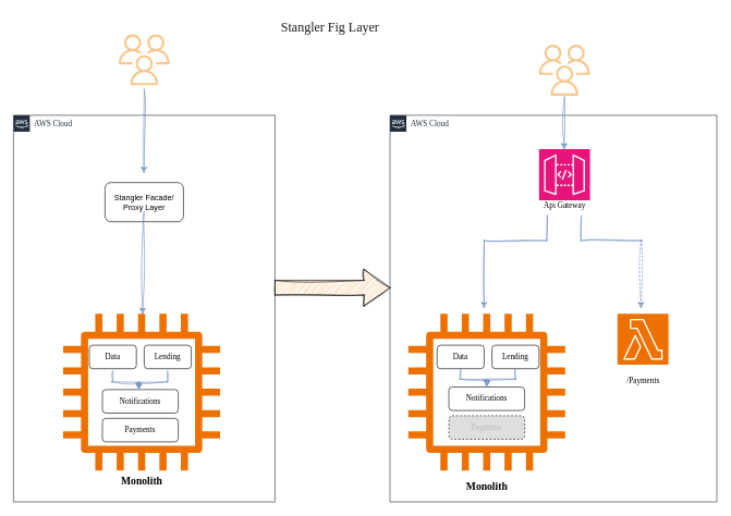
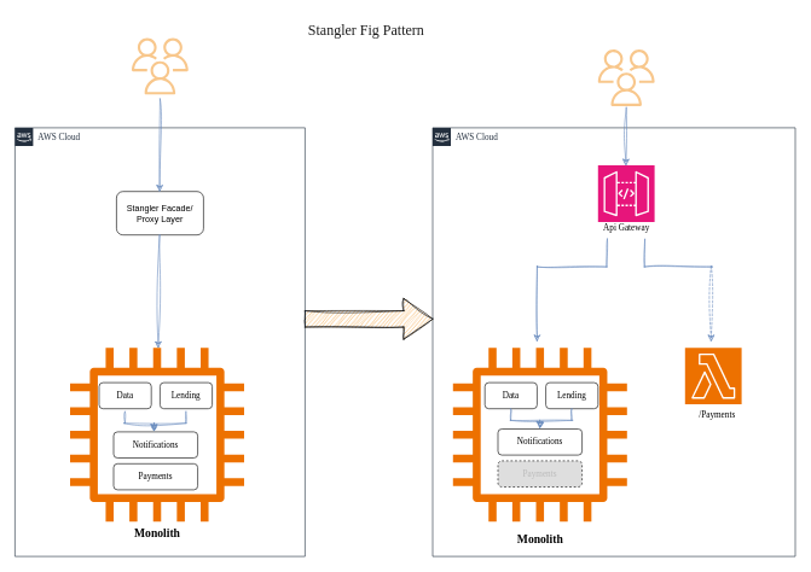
  <mxCell id="0" />
  <mxCell id="1" parent="0" />
- <mxCell id="2" value="Stangler Fig Layer" style="text;html=1;align=center;verticalAlign=middle;resizable=0;points=[];autosize=1;strokeColor=none;fillColor=none;fontSize=20;fontFamily=Architects Daughter;fontColor=#1A1A1A;" parent="1" vertex="1"><mxGeometry x="398" y="20" width="212" height="40" as="geometry" /></mxCell>
+ <mxCell id="2" value="Stangler Fig Pattern" style="text;html=1;align=center;verticalAlign=middle;resizable=0;points=[];autosize=1;strokeColor=none;fillColor=none;fontSize=20;fontFamily=Architects Daughter;fontColor=#1A1A1A;" parent="1" vertex="1"><mxGeometry x="398" y="20" width="212" height="40" as="geometry" /></mxCell>
  <mxCell id="3" value="" style="html=1;shadow=0;dashed=0;align=center;verticalAlign=middle;shape=mxgraph.arrows2.arrow;dy=0.6;dx=40;notch=0;sketch=1;hachureGap=4;jiggle=2;curveFitting=1;fontFamily=Architects Daughter;fontSource=https%3A%2F%2Ffonts.googleapis.com%2Fcss%3Ffamily%3DArchitects%2BDaughter;fontSize=20;fillColor=#f5ab50;" parent="1" vertex="1"><mxGeometry x="420" y="412" width="176" height="56" as="geometry" /></mxCell>
  <mxCell id="4" value="AWS Cloud" style="points=[[0,0],[0.25,0],[0.5,0],[0.75,0],[1,0],[1,0.25],[1,0.5],[1,0.75],[1,1],[0.75,1],[0.5,1],[0.25,1],[0,1],[0,0.75],[0,0.5],[0,0.25]];outlineConnect=0;gradientColor=none;html=1;whiteSpace=wrap;fontSize=12;fontStyle=0;container=1;pointerEvents=0;collapsible=0;recursiveResize=0;shape=mxgraph.aws4.group;grIcon=mxgraph.aws4.group_aws_cloud_alt;strokeColor=#232F3E;fillColor=none;verticalAlign=top;align=left;spacingLeft=30;fontColor=#232F3E;dashed=0;hachureGap=4;fontFamily=Architects Daughter;fontSource=https%3A%2F%2Ffonts.googleapis.com%2Fcss%3Ffamily%3DArchitects%2BDaughter;" parent="1" vertex="1"><mxGeometry x="596" y="176" width="500" height="592" as="geometry" /></mxCell>
  <mxCell id="5" value="" style="sketch=0;points=[[0,0,0],[0.25,0,0],[0.5,0,0],[0.75,0,0],[1,0,0],[0,1,0],[0.25,1,0],[0.5,1,0],[0.75,1,0],[1,1,0],[0,0.25,0],[0,0.5,0],[0,0.75,0],[1,0.25,0],[1,0.5,0],[1,0.75,0]];outlineConnect=0;fontColor=#232F3E;fillColor=#E7157B;strokeColor=#ffffff;dashed=0;verticalLabelPosition=bottom;verticalAlign=top;align=center;html=1;fontSize=12;fontStyle=0;aspect=fixed;shape=mxgraph.aws4.resourceIcon;resIcon=mxgraph.aws4.api_gateway;" parent="4" vertex="1"><mxGeometry x="228" y="52" width="78" height="78" as="geometry" /></mxCell>
  <mxCell id="6" value="" style="sketch=0;points=[[0,0,0],[0.25,0,0],[0.5,0,0],[0.75,0,0],[1,0,0],[0,1,0],[0.25,1,0],[0.5,1,0],[0.75,1,0],[1,1,0],[0,0.25,0],[0,0.5,0],[0,0.75,0],[1,0.25,0],[1,0.5,0],[1,0.75,0]];outlineConnect=0;fontColor=#232F3E;fillColor=#ED7100;strokeColor=#ffffff;dashed=0;verticalLabelPosition=bottom;verticalAlign=top;align=center;html=1;fontSize=12;fontStyle=0;aspect=fixed;shape=mxgraph.aws4.resourceIcon;resIcon=mxgraph.aws4.lambda;" parent="4" vertex="1"><mxGeometry x="348" y="304" width="78" height="78" as="geometry" /></mxCell>
  <mxCell id="7" value="" style="sketch=0;outlineConnect=0;fontColor=#232F3E;gradientColor=none;fillColor=#ED7100;strokeColor=none;dashed=0;verticalLabelPosition=bottom;verticalAlign=top;align=center;html=1;fontSize=12;fontStyle=0;aspect=fixed;pointerEvents=1;shape=mxgraph.aws4.instance2;" parent="4" vertex="1"><mxGeometry x="28" y="304" width="240" height="240" as="geometry" /></mxCell>
  <mxCell id="8" value="&lt;font data-font-src=&quot;https://fonts.googleapis.com/css?family=Architects+Daughter&quot; face=&quot;Architects Daughter&quot;&gt;Data&lt;/font&gt;" style="rounded=1;whiteSpace=wrap;html=1;" parent="4" vertex="1"><mxGeometry x="72" y="352" width="72" height="36" as="geometry" /></mxCell>
  <mxCell id="9" value="&lt;font data-font-src=&quot;https://fonts.googleapis.com/css?family=Architects+Daughter&quot; face=&quot;Architects Daughter&quot;&gt;Lending&lt;/font&gt;" style="rounded=1;whiteSpace=wrap;html=1;" parent="4" vertex="1"><mxGeometry x="156" y="352" width="72" height="36" as="geometry" /></mxCell>
  <mxCell id="10" value="&lt;font data-font-src=&quot;https://fonts.googleapis.com/css?family=Architects+Daughter&quot; face=&quot;Architects Daughter&quot;&gt;Notifications&lt;/font&gt;" style="rounded=1;whiteSpace=wrap;html=1;fillColor=default;fontColor=default;strokeColor=default;" parent="4" vertex="1"><mxGeometry x="90" y="416" width="116" height="36" as="geometry" /></mxCell>
  <mxCell id="11" value="" style="endArrow=none;html=1;rounded=0;labelBackgroundColor=default;hachureGap=4;strokeColor=#6c8ebf;align=center;verticalAlign=middle;fontFamily=Architects Daughter;fontSource=https%3A%2F%2Ffonts.googleapis.com%2Fcss%3Ffamily%3DArchitects%2BDaughter;fontSize=16;fontColor=default;shape=connector;fillColor=#dae8fc;sketch=1;curveFitting=1;jiggle=2;" parent="4" edge="1"><mxGeometry width="50" height="50" relative="1" as="geometry"><mxPoint x="107" y="404" as="sourcePoint" /><mxPoint x="193" y="404" as="targetPoint" /></mxGeometry></mxCell>
  <mxCell id="12" value="" style="endArrow=none;html=1;rounded=0;labelBackgroundColor=default;hachureGap=4;strokeColor=#6c8ebf;align=center;verticalAlign=middle;fontFamily=Architects Daughter;fontSource=https%3A%2F%2Ffonts.googleapis.com%2Fcss%3Ffamily%3DArchitects%2BDaughter;fontSize=16;fontColor=default;shape=connector;fillColor=#dae8fc;sketch=1;curveFitting=1;jiggle=2;" parent="4" edge="1"><mxGeometry width="50" height="50" relative="1" as="geometry"><mxPoint x="191.66" y="388" as="sourcePoint" /><mxPoint x="191.66" y="404" as="targetPoint" /></mxGeometry></mxCell>
  <mxCell id="13" value="" style="endArrow=none;html=1;rounded=0;labelBackgroundColor=default;hachureGap=4;strokeColor=#6c8ebf;align=center;verticalAlign=middle;fontFamily=Architects Daughter;fontSource=https%3A%2F%2Ffonts.googleapis.com%2Fcss%3Ffamily%3DArchitects%2BDaughter;fontSize=16;fontColor=default;shape=connector;fillColor=#dae8fc;sketch=1;curveFitting=1;jiggle=2;" parent="4" edge="1"><mxGeometry width="50" height="50" relative="1" as="geometry"><mxPoint x="107.66" y="388" as="sourcePoint" /><mxPoint x="107.66" y="404" as="targetPoint" /></mxGeometry></mxCell>
  <mxCell id="14" value="" style="endArrow=classic;html=1;rounded=0;labelBackgroundColor=default;hachureGap=4;strokeColor=#6c8ebf;align=center;verticalAlign=middle;fontFamily=Architects Daughter;fontSource=https%3A%2F%2Ffonts.googleapis.com%2Fcss%3Ffamily%3DArchitects%2BDaughter;fontSize=16;fontColor=default;shape=connector;fillColor=#dae8fc;strokeWidth=2;sketch=1;curveFitting=1;jiggle=2;" parent="4" edge="1"><mxGeometry width="50" height="50" relative="1" as="geometry"><mxPoint x="147.8" y="404" as="sourcePoint" /><mxPoint x="147.8" y="416" as="targetPoint" /></mxGeometry></mxCell>
- <mxCell id="15" value="&lt;font face=&quot;Architects Daughter&quot;&gt;/Payments&lt;/font&gt;" style="text;html=1;align=center;verticalAlign=middle;resizable=0;points=[];autosize=1;strokeColor=none;fillColor=none;" parent="4" vertex="1"><mxGeometry x="347" y="392" width="80" height="28" as="geometry" /></mxCell>
+ <mxCell id="15" value="&lt;font face=&quot;Architects Daughter&quot;&gt;/Payments&lt;/font&gt;" style="text;html=1;align=center;verticalAlign=middle;resizable=0;points=[];autosize=1;strokeColor=none;fillColor=none;" parent="4" vertex="1"><mxGeometry x="352" y="382" width="80" height="28" as="geometry" /></mxCell>
  <mxCell id="16" value="&lt;font style=&quot;font-size: 16px;&quot; data-font-src=&quot;https://fonts.googleapis.com/css?family=Architects+Daughter&quot; face=&quot;Architects Daughter&quot;&gt;&lt;b&gt;Monolith&lt;/b&gt;&lt;/font&gt;" style="text;html=1;align=center;verticalAlign=middle;resizable=0;points=[];autosize=1;strokeColor=none;fillColor=none;" parent="4" vertex="1"><mxGeometry x="108" y="552" width="80" height="32" as="geometry" /></mxCell>
  <mxCell id="17" value="" style="endArrow=classic;html=1;rounded=0;labelBackgroundColor=default;hachureGap=4;strokeColor=#6c8ebf;align=center;verticalAlign=middle;fontFamily=Architects Daughter;fontSource=https%3A%2F%2Ffonts.googleapis.com%2Fcss%3Ffamily%3DArchitects%2BDaughter;fontSize=16;fontColor=default;shape=connector;fillColor=#dae8fc;strokeWidth=1;sketch=1;curveFitting=1;jiggle=2;dashed=1;" parent="4" edge="1"><mxGeometry width="50" height="50" relative="1" as="geometry"><mxPoint x="384" y="191" as="sourcePoint" /><mxPoint x="384" y="295" as="targetPoint" /></mxGeometry></mxCell>
  <mxCell id="18" value="" style="endArrow=classic;html=1;rounded=0;labelBackgroundColor=default;hachureGap=4;strokeColor=#6c8ebf;align=center;verticalAlign=middle;fontFamily=Architects Daughter;fontSource=https%3A%2F%2Ffonts.googleapis.com%2Fcss%3Ffamily%3DArchitects%2BDaughter;fontSize=16;fontColor=default;shape=connector;fillColor=#dae8fc;strokeWidth=1;sketch=1;curveFitting=1;jiggle=2;" parent="4" edge="1"><mxGeometry width="50" height="50" relative="1" as="geometry"><mxPoint x="144" y="191" as="sourcePoint" /><mxPoint x="144" y="295" as="targetPoint" /></mxGeometry></mxCell>
  <mxCell id="19" value="" style="endArrow=none;html=1;rounded=0;labelBackgroundColor=default;hachureGap=4;strokeColor=#6c8ebf;align=center;verticalAlign=middle;fontFamily=Architects Daughter;fontSource=https%3A%2F%2Ffonts.googleapis.com%2Fcss%3Ffamily%3DArchitects%2BDaughter;fontSize=16;fontColor=default;shape=connector;fillColor=#dae8fc;sketch=1;curveFitting=1;jiggle=2;" parent="4" edge="1"><mxGeometry width="50" height="50" relative="1" as="geometry"><mxPoint x="144" y="192" as="sourcePoint" /><mxPoint x="240" y="192" as="targetPoint" /></mxGeometry></mxCell>
  <mxCell id="20" value="" style="endArrow=none;html=1;rounded=0;labelBackgroundColor=default;hachureGap=4;strokeColor=#6c8ebf;align=center;verticalAlign=middle;fontFamily=Architects Daughter;fontSource=https%3A%2F%2Ffonts.googleapis.com%2Fcss%3Ffamily%3DArchitects%2BDaughter;fontSize=16;fontColor=default;shape=connector;fillColor=#dae8fc;sketch=1;curveFitting=1;jiggle=2;" parent="4" edge="1"><mxGeometry width="50" height="50" relative="1" as="geometry"><mxPoint x="292" y="192" as="sourcePoint" /><mxPoint x="386" y="192" as="targetPoint" /></mxGeometry></mxCell>
  <mxCell id="21" value="" style="endArrow=none;html=1;rounded=0;labelBackgroundColor=default;hachureGap=4;strokeColor=#6c8ebf;align=center;verticalAlign=middle;fontFamily=Architects Daughter;fontSource=https%3A%2F%2Ffonts.googleapis.com%2Fcss%3Ffamily%3DArchitects%2BDaughter;fontSize=16;fontColor=default;shape=connector;fillColor=#dae8fc;sketch=1;curveFitting=1;jiggle=2;entryX=0.779;entryY=1.066;entryDx=0;entryDy=0;entryPerimeter=0;" parent="4" target="23" edge="1"><mxGeometry width="50" height="50" relative="1" as="geometry"><mxPoint x="292" y="192" as="sourcePoint" /><mxPoint x="292" y="140" as="targetPoint" /></mxGeometry></mxCell>
  <mxCell id="22" value="" style="endArrow=none;html=1;rounded=0;labelBackgroundColor=default;hachureGap=4;strokeColor=#6c8ebf;align=center;verticalAlign=middle;fontFamily=Architects Daughter;fontSource=https%3A%2F%2Ffonts.googleapis.com%2Fcss%3Ffamily%3DArchitects%2BDaughter;fontSize=16;fontColor=default;shape=connector;fillColor=#dae8fc;sketch=1;curveFitting=1;jiggle=2;entryX=0.215;entryY=1.049;entryDx=0;entryDy=0;entryPerimeter=0;" parent="4" target="23" edge="1"><mxGeometry width="50" height="50" relative="1" as="geometry"><mxPoint x="240" y="192" as="sourcePoint" /><mxPoint x="240" y="140" as="targetPoint" /></mxGeometry></mxCell>
  <mxCell id="23" value="&lt;font data-font-src=&quot;https://fonts.googleapis.com/css?family=Architects+Daughter&quot; face=&quot;Architects Daughter&quot;&gt;Api Gateway&lt;/font&gt;" style="text;html=1;align=center;verticalAlign=middle;resizable=0;points=[];autosize=1;strokeColor=none;fillColor=none;" parent="4" vertex="1"><mxGeometry x="221" y="124" width="92" height="28" as="geometry" /></mxCell>
  <mxCell id="24" value="&lt;font color=&quot;#bababa&quot; data-font-src=&quot;https://fonts.googleapis.com/css?family=Architects+Daughter&quot; face=&quot;Architects Daughter&quot;&gt;Payments&lt;/font&gt;" style="rounded=1;whiteSpace=wrap;html=1;fillColor=#DEDEDE;fontColor=default;strokeColor=default;dashed=1;" parent="4" vertex="1"><mxGeometry x="90" y="460" width="116" height="36" as="geometry" /></mxCell>
  <mxCell id="25" value="" style="endArrow=classic;html=1;rounded=0;labelBackgroundColor=default;hachureGap=4;strokeColor=#6c8ebf;align=center;verticalAlign=middle;fontFamily=Architects Daughter;fontSource=https%3A%2F%2Ffonts.googleapis.com%2Fcss%3Ffamily%3DArchitects%2BDaughter;fontSize=16;fontColor=default;shape=connector;fillColor=#dae8fc;strokeWidth=1;sketch=1;curveFitting=1;jiggle=2;" parent="4" edge="1"><mxGeometry width="50" height="50" relative="1" as="geometry"><mxPoint x="267" y="-28" as="sourcePoint" /><mxPoint x="266.5" y="52" as="targetPoint" /></mxGeometry></mxCell>
  <mxCell id="26" value="AWS Cloud" style="points=[[0,0],[0.25,0],[0.5,0],[0.75,0],[1,0],[1,0.25],[1,0.5],[1,0.75],[1,1],[0.75,1],[0.5,1],[0.25,1],[0,1],[0,0.75],[0,0.5],[0,0.25]];outlineConnect=0;gradientColor=none;html=1;whiteSpace=wrap;fontSize=12;fontStyle=0;container=1;pointerEvents=0;collapsible=0;recursiveResize=0;shape=mxgraph.aws4.group;grIcon=mxgraph.aws4.group_aws_cloud_alt;strokeColor=#232F3E;fillColor=none;verticalAlign=top;align=left;spacingLeft=30;fontColor=#232F3E;dashed=0;hachureGap=4;fontFamily=Architects Daughter;fontSource=https%3A%2F%2Ffonts.googleapis.com%2Fcss%3Ffamily%3DArchitects%2BDaughter;" parent="1" vertex="1"><mxGeometry x="20" y="176" width="400" height="592" as="geometry" /></mxCell>
  <mxCell id="27" value="" style="sketch=0;outlineConnect=0;fontColor=#232F3E;gradientColor=none;fillColor=#ED7100;strokeColor=none;dashed=0;verticalLabelPosition=bottom;verticalAlign=top;align=center;html=1;fontSize=12;fontStyle=0;aspect=fixed;pointerEvents=1;shape=mxgraph.aws4.instance2;" parent="26" vertex="1"><mxGeometry x="76" y="304" width="240" height="240" as="geometry" /></mxCell>
  <mxCell id="28" value="&lt;font data-font-src=&quot;https://fonts.googleapis.com/css?family=Architects+Daughter&quot; face=&quot;Architects Daughter&quot;&gt;Data&lt;/font&gt;" style="rounded=1;whiteSpace=wrap;html=1;" parent="26" vertex="1"><mxGeometry x="116" y="352" width="72" height="36" as="geometry" /></mxCell>
  <mxCell id="29" value="&lt;font data-font-src=&quot;https://fonts.googleapis.com/css?family=Architects+Daughter&quot; face=&quot;Architects Daughter&quot;&gt;Lending&lt;/font&gt;" style="rounded=1;whiteSpace=wrap;html=1;" parent="26" vertex="1"><mxGeometry x="200" y="352" width="72" height="36" as="geometry" /></mxCell>
  <mxCell id="30" value="&lt;font data-font-src=&quot;https://fonts.googleapis.com/css?family=Architects+Daughter&quot; face=&quot;Architects Daughter&quot;&gt;Notifications&lt;/font&gt;" style="rounded=1;whiteSpace=wrap;html=1;fillColor=default;fontColor=default;strokeColor=default;" parent="26" vertex="1"><mxGeometry x="136" y="420" width="116" height="36" as="geometry" /></mxCell>
  <mxCell id="31" value="" style="endArrow=none;html=1;rounded=0;labelBackgroundColor=default;hachureGap=4;strokeColor=#6c8ebf;align=center;verticalAlign=middle;fontFamily=Architects Daughter;fontSource=https%3A%2F%2Ffonts.googleapis.com%2Fcss%3Ffamily%3DArchitects%2BDaughter;fontSize=16;fontColor=default;shape=connector;fillColor=#dae8fc;sketch=1;curveFitting=1;jiggle=2;" parent="26" edge="1"><mxGeometry width="50" height="50" relative="1" as="geometry"><mxPoint x="150" y="408" as="sourcePoint" /><mxPoint x="236" y="408" as="targetPoint" /></mxGeometry></mxCell>
  <mxCell id="32" value="" style="endArrow=none;html=1;rounded=0;labelBackgroundColor=default;hachureGap=4;strokeColor=#6c8ebf;align=center;verticalAlign=middle;fontFamily=Architects Daughter;fontSource=https%3A%2F%2Ffonts.googleapis.com%2Fcss%3Ffamily%3DArchitects%2BDaughter;fontSize=16;fontColor=default;shape=connector;fillColor=#dae8fc;sketch=1;curveFitting=1;jiggle=2;" parent="26" edge="1"><mxGeometry width="50" height="50" relative="1" as="geometry"><mxPoint x="235.76" y="392" as="sourcePoint" /><mxPoint x="235.76" y="408" as="targetPoint" /></mxGeometry></mxCell>
  <mxCell id="33" value="" style="endArrow=none;html=1;rounded=0;labelBackgroundColor=default;hachureGap=4;strokeColor=#6c8ebf;align=center;verticalAlign=middle;fontFamily=Architects Daughter;fontSource=https%3A%2F%2Ffonts.googleapis.com%2Fcss%3Ffamily%3DArchitects%2BDaughter;fontSize=16;fontColor=default;shape=connector;fillColor=#dae8fc;sketch=1;curveFitting=1;jiggle=2;" parent="26" edge="1"><mxGeometry width="50" height="50" relative="1" as="geometry"><mxPoint x="151.76" y="392" as="sourcePoint" /><mxPoint x="151.76" y="408" as="targetPoint" /></mxGeometry></mxCell>
  <mxCell id="34" value="" style="endArrow=classic;html=1;rounded=0;labelBackgroundColor=default;hachureGap=4;strokeColor=#6c8ebf;align=center;verticalAlign=middle;fontFamily=Architects Daughter;fontSource=https%3A%2F%2Ffonts.googleapis.com%2Fcss%3Ffamily%3DArchitects%2BDaughter;fontSize=16;fontColor=default;shape=connector;fillColor=#dae8fc;strokeWidth=2;sketch=1;curveFitting=1;jiggle=2;" parent="26" edge="1"><mxGeometry width="50" height="50" relative="1" as="geometry"><mxPoint x="191.76" y="408" as="sourcePoint" /><mxPoint x="191.76" y="420" as="targetPoint" /></mxGeometry></mxCell>
  <mxCell id="35" value="&lt;font data-font-src=&quot;https://fonts.googleapis.com/css?family=Architects+Daughter&quot; face=&quot;Architects Daughter&quot;&gt;Payments&lt;/font&gt;" style="rounded=1;whiteSpace=wrap;html=1;fillColor=default;fontColor=default;strokeColor=default;" parent="26" vertex="1"><mxGeometry x="136" y="464" width="116" height="36" as="geometry" /></mxCell>
- <mxCell id="36" value="Stangler Facade/&lt;br&gt;Proxy Layer" style="rounded=1;whiteSpace=wrap;html=1;" parent="26" vertex="1"><mxGeometry x="140" y="103" width="120" height="60" as="geometry" /></mxCell>
+ <mxCell id="36" value="Stangler Facade/&lt;br&gt;Proxy Layer" style="rounded=1;whiteSpace=wrap;html=1;" parent="26" vertex="1"><mxGeometry x="140" y="88" width="120" height="60" as="geometry" /></mxCell>
  <mxCell id="37" value="" style="endArrow=classic;html=1;rounded=0;labelBackgroundColor=default;hachureGap=4;strokeColor=#6c8ebf;align=center;verticalAlign=middle;fontFamily=Architects Daughter;fontSource=https%3A%2F%2Ffonts.googleapis.com%2Fcss%3Ffamily%3DArchitects%2BDaughter;fontSize=16;fontColor=default;shape=connector;fillColor=#dae8fc;strokeWidth=1;sketch=1;curveFitting=1;jiggle=2;" parent="26" target="27" edge="1"><mxGeometry width="50" height="50" relative="1" as="geometry"><mxPoint x="199.5" y="148" as="sourcePoint" /><mxPoint x="199.5" y="324" as="targetPoint" /></mxGeometry></mxCell>
  <mxCell id="38" value="" style="endArrow=classic;html=1;rounded=0;labelBackgroundColor=default;hachureGap=4;strokeColor=#6c8ebf;align=center;verticalAlign=middle;fontFamily=Architects Daughter;fontSource=https%3A%2F%2Ffonts.googleapis.com%2Fcss%3Ffamily%3DArchitects%2BDaughter;fontSize=16;fontColor=default;shape=connector;fillColor=#dae8fc;strokeWidth=1;sketch=1;curveFitting=1;jiggle=2;" parent="26" edge="1"><mxGeometry width="50" height="50" relative="1" as="geometry"><mxPoint x="200" y="-40" as="sourcePoint" /><mxPoint x="199.5" y="88" as="targetPoint" /></mxGeometry></mxCell>
  <mxCell id="39" value="&lt;font style=&quot;font-size: 16px;&quot; data-font-src=&quot;https://fonts.googleapis.com/css?family=Architects+Daughter&quot; face=&quot;Architects Daughter&quot;&gt;&lt;b&gt;Monolith&lt;/b&gt;&lt;/font&gt;" style="text;html=1;align=center;verticalAlign=middle;resizable=0;points=[];autosize=1;strokeColor=none;fillColor=none;" parent="26" vertex="1"><mxGeometry x="156" y="544" width="80" height="32" as="geometry" /></mxCell>
  <mxCell id="40" value="" style="sketch=0;outlineConnect=0;fontColor=#232F3E;gradientColor=none;fillColor=#f8c78c;strokeColor=none;dashed=0;verticalLabelPosition=bottom;verticalAlign=top;align=center;html=1;fontSize=12;fontStyle=0;aspect=fixed;pointerEvents=1;shape=mxgraph.aws4.users;" parent="1" vertex="1"><mxGeometry x="181" y="52" width="78" height="78" as="geometry" /></mxCell>
  <mxCell id="41" value="" style="sketch=0;outlineConnect=0;fontColor=#232F3E;gradientColor=none;fillColor=#f8c78c;strokeColor=none;dashed=0;verticalLabelPosition=bottom;verticalAlign=top;align=center;html=1;fontSize=12;fontStyle=0;aspect=fixed;pointerEvents=1;shape=mxgraph.aws4.users;" parent="1" vertex="1"><mxGeometry x="824" y="68" width="78" height="78" as="geometry" /></mxCell>
